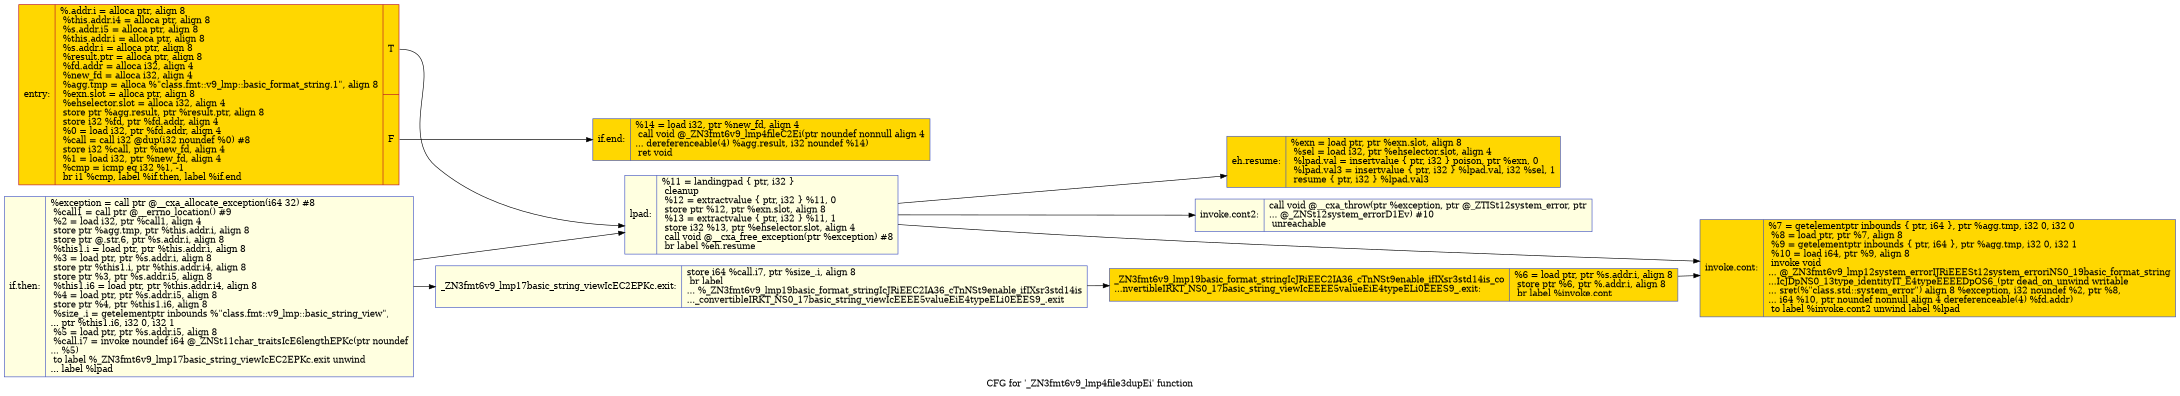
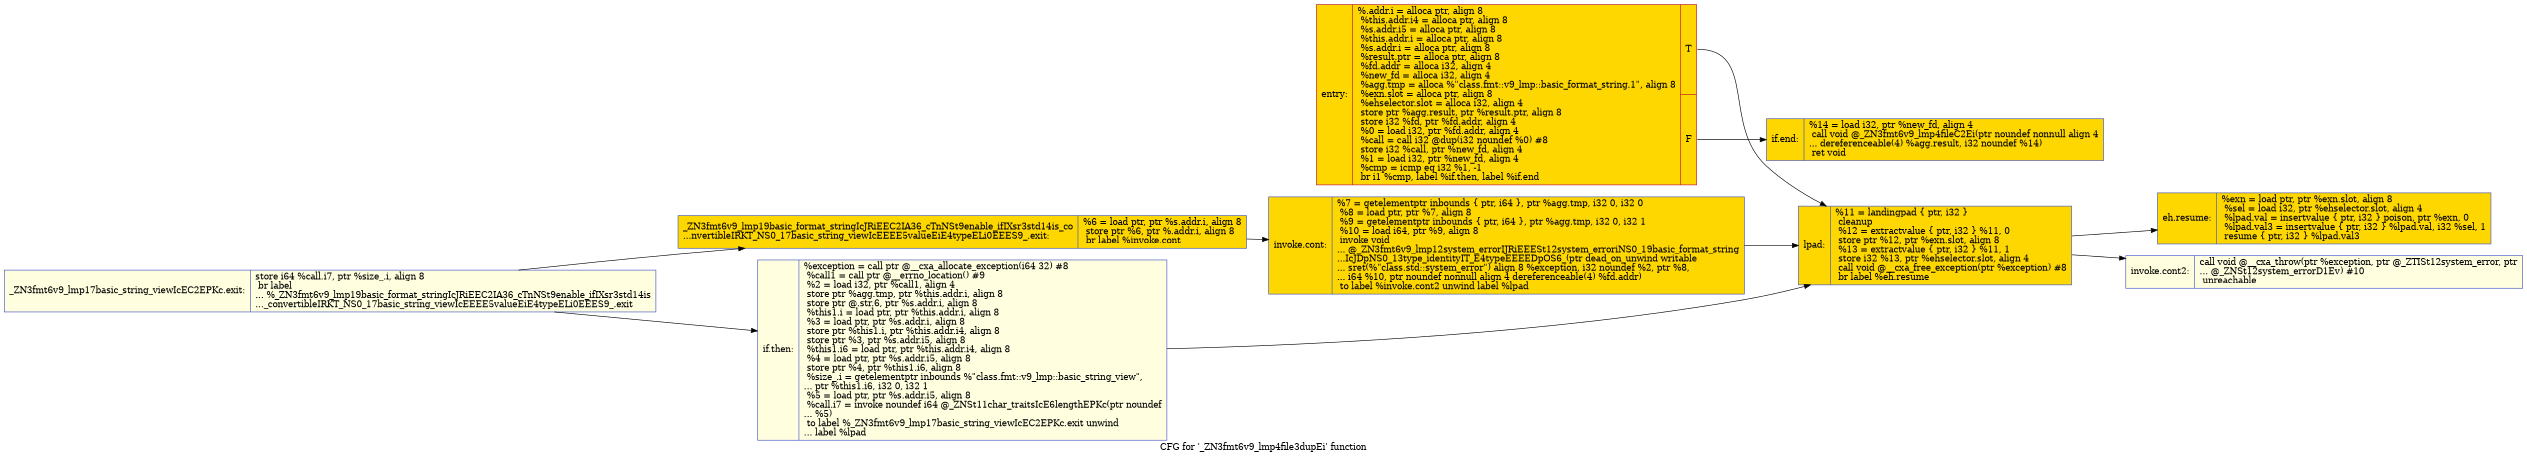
  digraph {
    fontname="DejaVu Serif"
    label="CFG for '_ZN3fmt6v9_lmp4file3dupEi' function"
    rankdir=LR
    node [color="#3d50c3ff" fillcolor=gold fontname="DejaVu Serif" shape=record style=filled]
    edge [fontname="DejaVu Serif"]
    n1 [color="#b70d28ff" label="{entry:\l|  %.addr.i = alloca ptr, align 8\l  %this.addr.i4 = alloca ptr, align 8\l  %s.addr.i5 = alloca ptr, align 8\l  %this.addr.i = alloca ptr, align 8\l  %s.addr.i = alloca ptr, align 8\l  %result.ptr = alloca ptr, align 8\l  %fd.addr = alloca i32, align 4\l  %new_fd = alloca i32, align 4\l  %agg.tmp = alloca %\"class.fmt::v9_lmp::basic_format_string.1\", align 8\l  %exn.slot = alloca ptr, align 8\l  %ehselector.slot = alloca i32, align 4\l  store ptr %agg.result, ptr %result.ptr, align 8\l  store i32 %fd, ptr %fd.addr, align 4\l  %0 = load i32, ptr %fd.addr, align 4\l  %call = call i32 @dup(i32 noundef %0) #8\l  store i32 %call, ptr %new_fd, align 4\l  %1 = load i32, ptr %new_fd, align 4\l  %cmp = icmp eq i32 %1, -1\l  br i1 %cmp, label %if.then, label %if.end\l|{<s0>T|<s1>F}}"]
    n2 [label="{if.end:\l|  %14 = load i32, ptr %new_fd, align 4\l  call void @_ZN3fmt6v9_lmp4fileC2Ei(ptr noundef nonnull align 4\l... dereferenceable(4) %agg.result, i32 noundef %14)\l  ret void\l}"]
-   n3 [fillcolor=lightyellow label="{lpad:\l|  %11 = landingpad \{ ptr, i32 \}\l          cleanup\l  %12 = extractvalue \{ ptr, i32 \} %11, 0\l  store ptr %12, ptr %exn.slot, align 8\l  %13 = extractvalue \{ ptr, i32 \} %11, 1\l  store i32 %13, ptr %ehselector.slot, align 4\l  call void @__cxa_free_exception(ptr %exception) #8\l  br label %eh.resume\l}"]
+   n3 [label="{lpad:\l|  %11 = landingpad \{ ptr, i32 \}\l          cleanup\l  %12 = extractvalue \{ ptr, i32 \} %11, 0\l  store ptr %12, ptr %exn.slot, align 8\l  %13 = extractvalue \{ ptr, i32 \} %11, 1\l  store i32 %13, ptr %ehselector.slot, align 4\l  call void @__cxa_free_exception(ptr %exception) #8\l  br label %eh.resume\l}"]
    n4 [fillcolor=lightyellow label="{if.then:\l|  %exception = call ptr @__cxa_allocate_exception(i64 32) #8\l  %call1 = call ptr @__errno_location() #9\l  %2 = load i32, ptr %call1, align 4\l  store ptr %agg.tmp, ptr %this.addr.i, align 8\l  store ptr @.str.6, ptr %s.addr.i, align 8\l  %this1.i = load ptr, ptr %this.addr.i, align 8\l  %3 = load ptr, ptr %s.addr.i, align 8\l  store ptr %this1.i, ptr %this.addr.i4, align 8\l  store ptr %3, ptr %s.addr.i5, align 8\l  %this1.i6 = load ptr, ptr %this.addr.i4, align 8\l  %4 = load ptr, ptr %s.addr.i5, align 8\l  store ptr %4, ptr %this1.i6, align 8\l  %size_.i = getelementptr inbounds %\"class.fmt::v9_lmp::basic_string_view\",\l... ptr %this1.i6, i32 0, i32 1\l  %5 = load ptr, ptr %s.addr.i5, align 8\l  %call.i7 = invoke noundef i64 @_ZNSt11char_traitsIcE6lengthEPKc(ptr noundef\l... %5)\l          to label %_ZN3fmt6v9_lmp17basic_string_viewIcEC2EPKc.exit unwind\l... label %lpad\l}"]
    n5 [fillcolor=lightyellow label="{_ZN3fmt6v9_lmp17basic_string_viewIcEC2EPKc.exit:\l|  store i64 %call.i7, ptr %size_.i, align 8\l  br label\l... %_ZN3fmt6v9_lmp19basic_format_stringIcJRiEEC2IA36_cTnNSt9enable_ifIXsr3std14is\l..._convertibleIRKT_NS0_17basic_string_viewIcEEEE5valueEiE4typeELi0EEES9_.exit\l}"]
    n6 [label="{_ZN3fmt6v9_lmp19basic_format_stringIcJRiEEC2IA36_cTnNSt9enable_ifIXsr3std14is_co\l...nvertibleIRKT_NS0_17basic_string_viewIcEEEE5valueEiE4typeELi0EEES9_.exit:\l|  %6 = load ptr, ptr %s.addr.i, align 8\l  store ptr %6, ptr %.addr.i, align 8\l  br label %invoke.cont\l}"]
    n7 [label="{eh.resume:\l|  %exn = load ptr, ptr %exn.slot, align 8\l  %sel = load i32, ptr %ehselector.slot, align 4\l  %lpad.val = insertvalue \{ ptr, i32 \} poison, ptr %exn, 0\l  %lpad.val3 = insertvalue \{ ptr, i32 \} %lpad.val, i32 %sel, 1\l  resume \{ ptr, i32 \} %lpad.val3\l}"]
    n8 [fillcolor=lightyellow label="{invoke.cont2:\l|  call void @__cxa_throw(ptr %exception, ptr @_ZTISt12system_error, ptr\l... @_ZNSt12system_errorD1Ev) #10\l  unreachable\l}"]
    n9 [label="{invoke.cont:\l|  %7 = getelementptr inbounds \{ ptr, i64 \}, ptr %agg.tmp, i32 0, i32 0\l  %8 = load ptr, ptr %7, align 8\l  %9 = getelementptr inbounds \{ ptr, i64 \}, ptr %agg.tmp, i32 0, i32 1\l  %10 = load i64, ptr %9, align 8\l  invoke void\l... @_ZN3fmt6v9_lmp12system_errorIJRiEEESt12system_erroriNS0_19basic_format_string\l...IcJDpNS0_13type_identityIT_E4typeEEEEDpOS6_(ptr dead_on_unwind writable\l... sret(%\"class.std::system_error\") align 8 %exception, i32 noundef %2, ptr %8,\l... i64 %10, ptr noundef nonnull align 4 dereferenceable(4) %fd.addr)\l          to label %invoke.cont2 unwind label %lpad\l}"]
    n1 -> n2 [tailport=s1]
    n1 -> n3 [tailport=s0]
    n3 -> n7
    n3 -> n8
    n4 -> n3
-   n4 -> n5
+   n5 -> n4
    n5 -> n6
    n6 -> n9
-   n3 -> n9
+   n9 -> n3
  }
